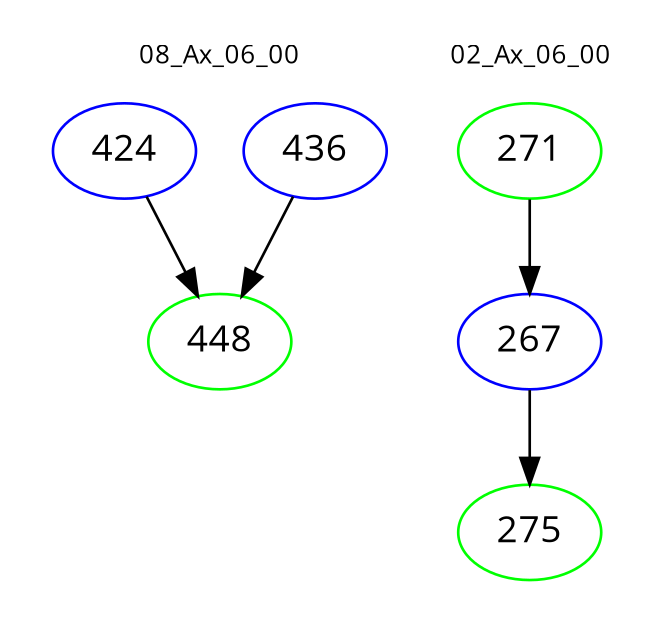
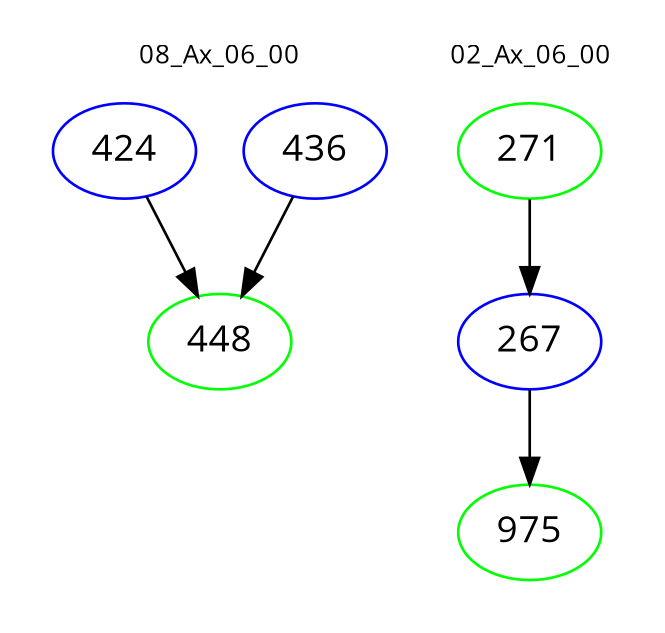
  digraph {
    fontname="Open Sans"
    node [color=blue fontname="Open Sans"]
    edge [color=black fontname="Open Sans"]
    n1 [label=436]
    n2 [label=424]
    n3 [color=green label=448]
    n4 [color=green label=271]
    n5 [label=267]
-   n6 [color=green label=275]
+   n6 [color=green label=975]
    subgraph cluster_1 {
      color=white
      fontsize=10
      label="08_Ax_06_00"
      n1
      n2
      n3
    }
    subgraph cluster_2 {
      color=white
      fontsize=10
      label="02_Ax_06_00"
      n4
      n5
      n6
    }
    n1 -> n3
    n2 -> n3
    n4 -> n5
    n5 -> n6
  }
